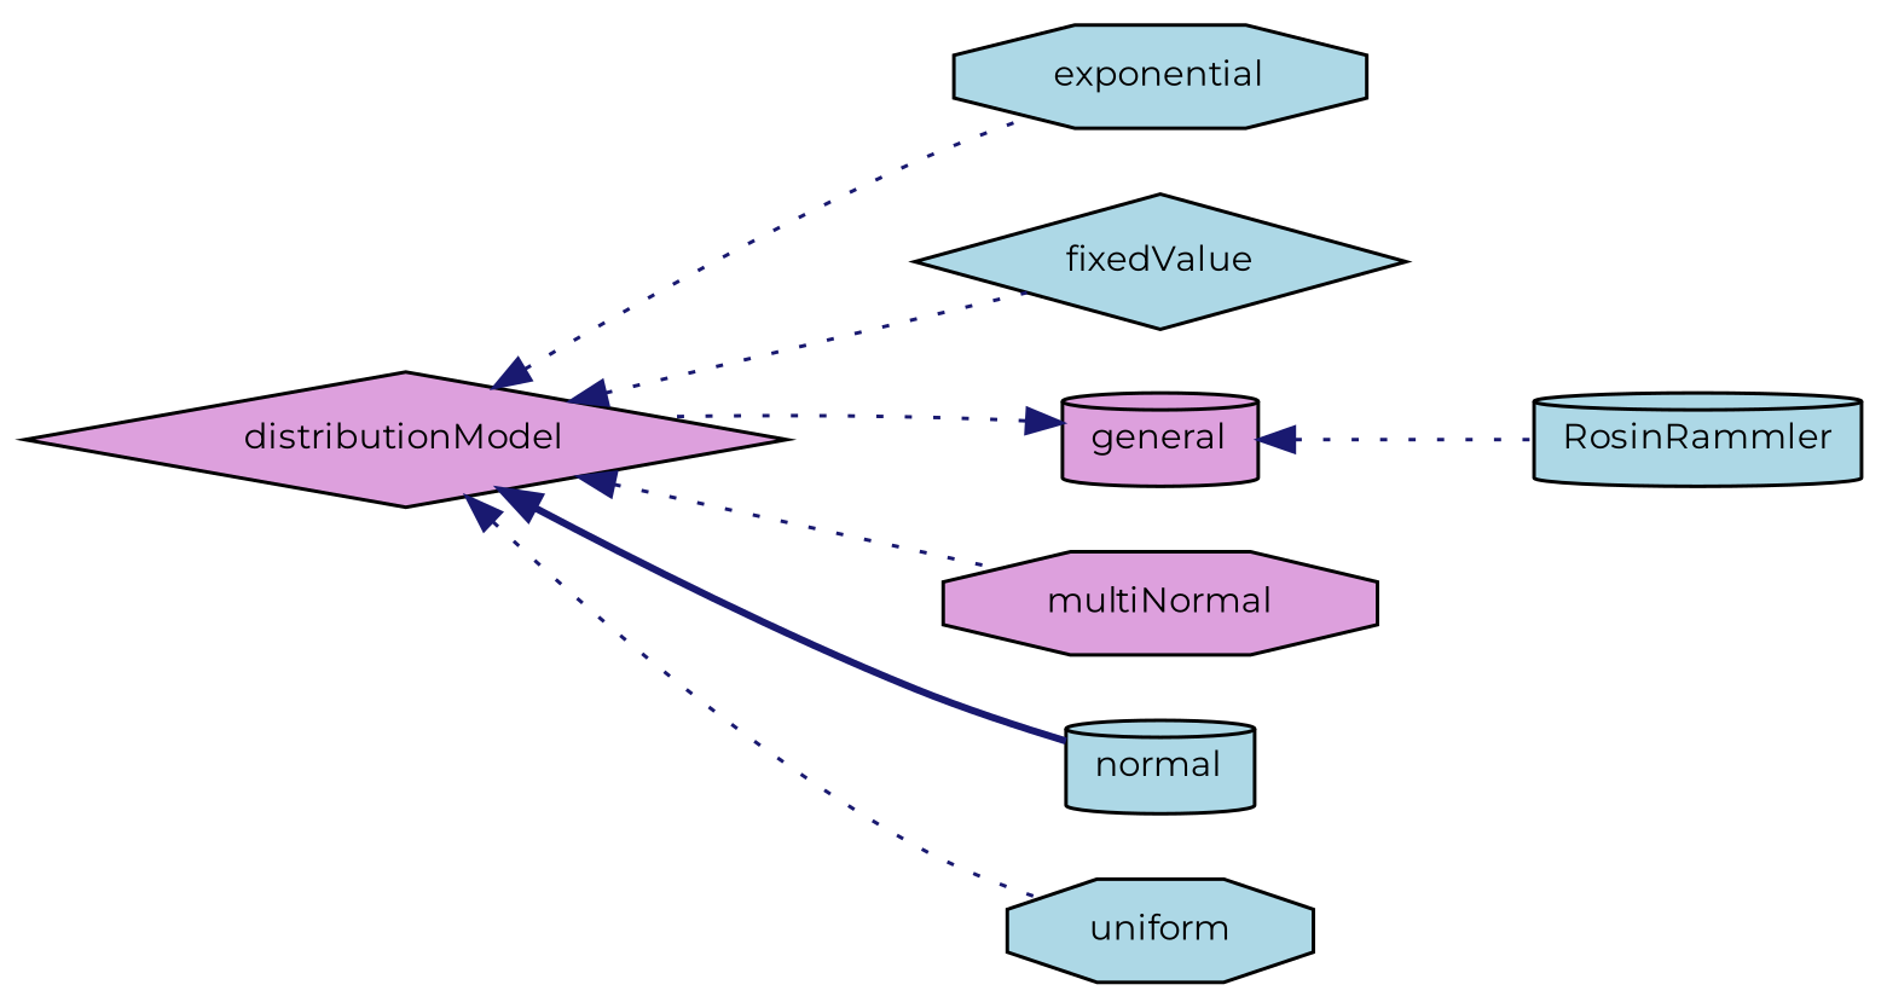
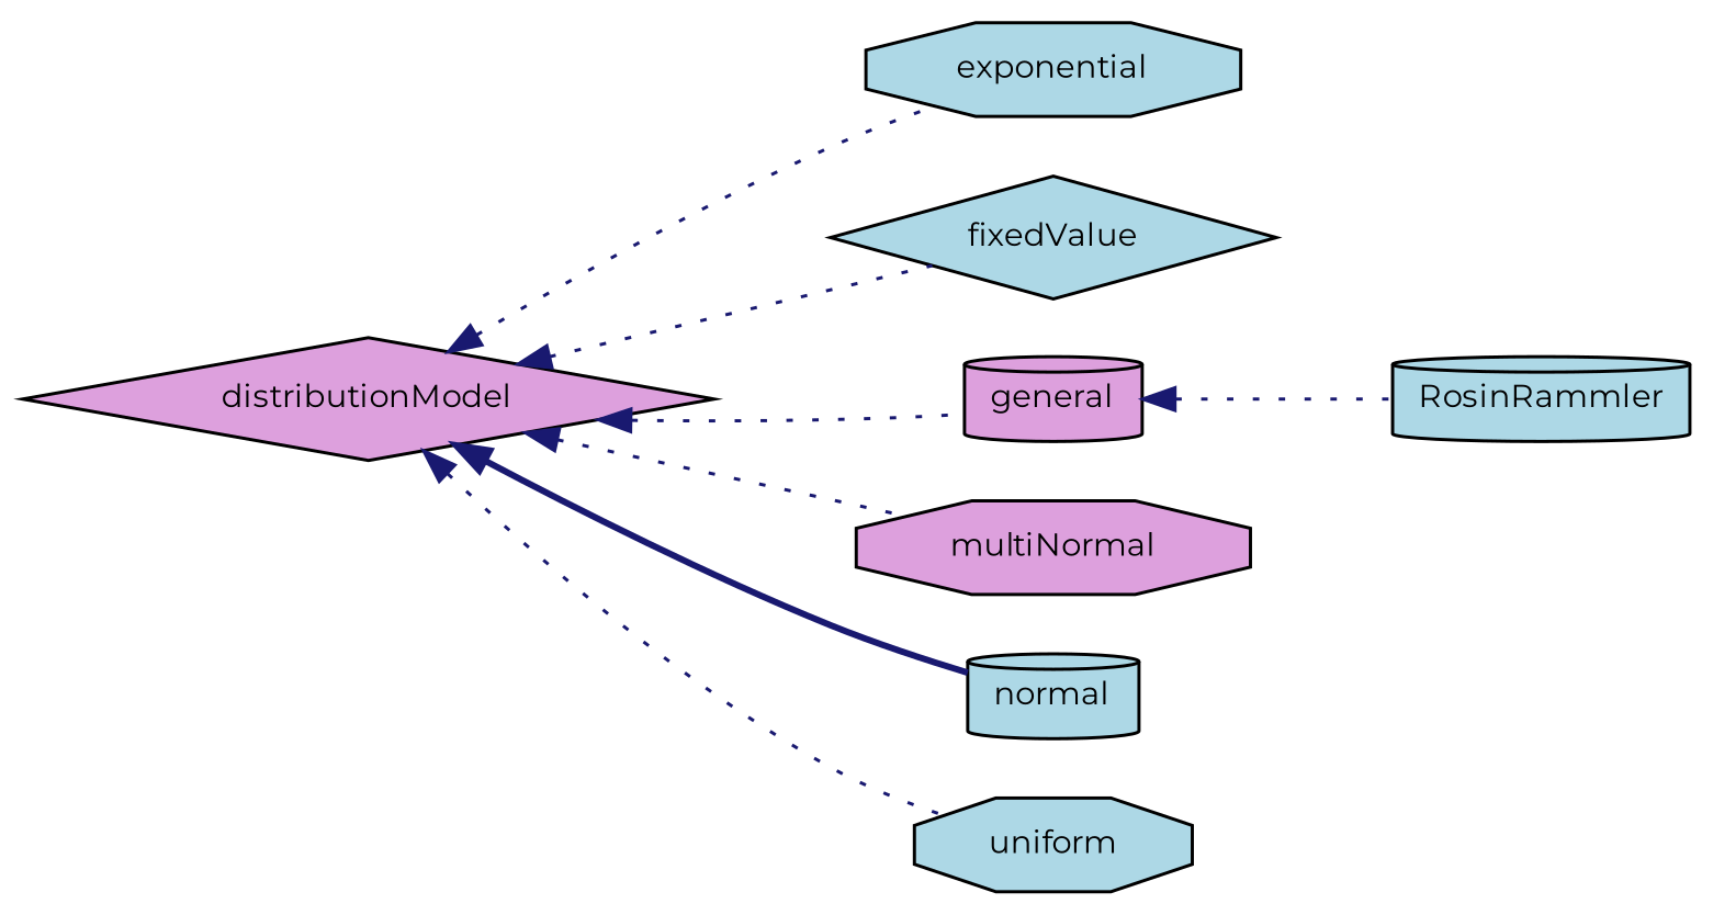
  digraph {
    fontname=Montserrat
    rankdir=LR
    node [color=black fillcolor=lightblue fontname=Montserrat fontsize=10 shape=octagon style=filled]
    edge [color=midnightblue dir=back fontname=Montserrat fontsize=10 labelfontname=Helvetica labelfontsize=10 style=dotted]
    n1 [fillcolor=plum height=0.2 label=distributionModel shape=diamond width=0.4]
    n2 [height=0.2 label=exponential width=0.4]
    n3 [height=0.2 label=fixedValue shape=diamond width=0.4]
    n4 [fillcolor=plum height=0.2 label=general shape=cylinder width=0.4]
    n5 [fillcolor=plum height=0.2 label=multiNormal width=0.4]
    n6 [height=0.2 label=normal shape=cylinder width=0.4]
    n7 [height=0.2 label=uniform width=0.4]
    n8 [height=0.2 label=RosinRammler shape=cylinder width=0.4]
    n1 -> n2
    n1 -> n3
-   n4 -> n1
+   n1 -> n4
    n1 -> n5
    n1 -> n6 [style=bold]
    n1 -> n7
    n4 -> n8
  }
